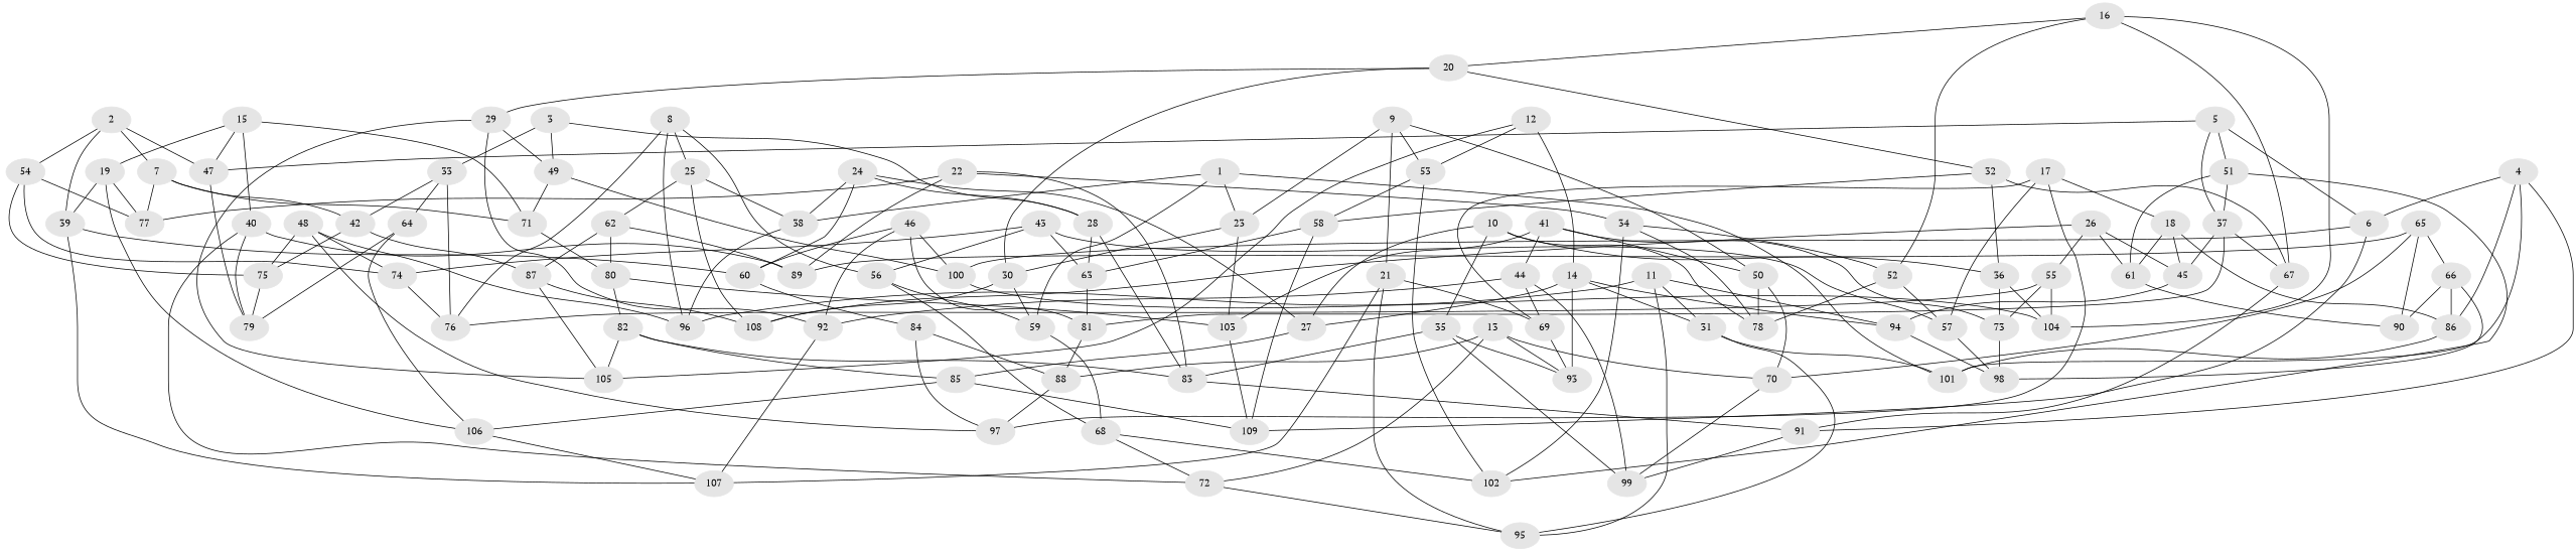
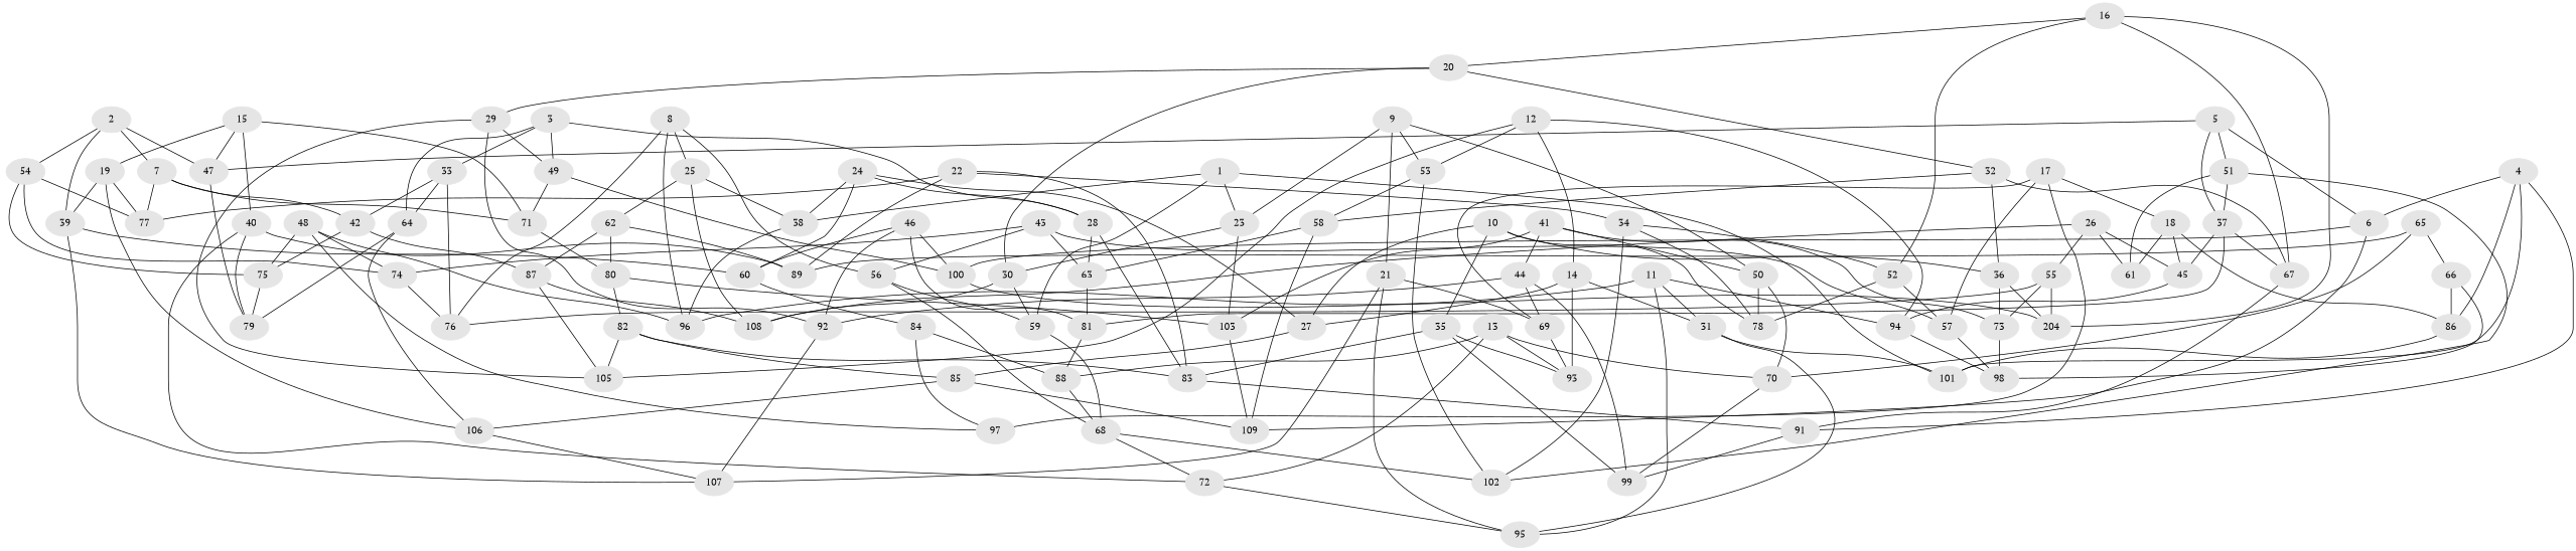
  graph {
    fontname="PT Serif"
    node [color=gray90 fontname="PT Serif" style=filled]
    edge [fontname="PT Serif"]
    1
    23
    38
    59
    101
    30
    103
    96
    68
    2
    7
    39
    47
    54
    42
    71
    77
    107
    60
    79
    75
    74
    3
    28
    33
    49
    64
    83
    63
    76
    100
    106
    4
    6
    86
    91
    109
    99
    5
    37
    51
    67
    45
    81
    61
    102
-   104
+   104 [label=204]
    87
    80
    8
    25
    56
    62
    108
    9
    21
    50
    53
    95
    69
    78
    70
    58
    10
    27
    35
    36
    85
    93
    73
    11
    31
    94
    98
    12
    14
    105
    13
    72
    88
    97
    15
    19
    40
    89
    16
    20
    52
    29
    32
    57
    17
    18
-   90
    92
    22
    34
    24
    84
    26
    55
    41
    44
    43
    46
    48
    82
    65
    66
    1 -- 23
    1 -- 38
    1 -- 59
    1 -- 101
    23 -- 30
    23 -- 103
    38 -- 96
    59 -- 68
    30 -- 59
    30 -- 108
    103 -- 109
    68 -- 102
    68 -- 72
    2 -- 7
    2 -- 39
    2 -- 47
    2 -- 54
    7 -- 42
    7 -- 71
    7 -- 77
    39 -- 107
    39 -- 60
    47 -- 79
    54 -- 77
    54 -- 75
    54 -- 74
    42 -- 75
    42 -- 87
    71 -- 80
    60 -- 84
    75 -- 79
    74 -- 76
    3 -- 28
    3 -- 33
    3 -- 49
+   3 -- 64
    28 -- 83
    28 -- 63
    33 -- 42
    33 -- 64
    33 -- 76
    49 -- 71
    49 -- 100
    64 -- 79
    64 -- 106
    83 -- 91
    63 -- 81
    100 -- 104
    106 -- 107
    4 -- 101
    4 -- 6
    4 -- 86
    4 -- 91
    6 -- 100
    6 -- 109
    86 -- 101
    91 -- 99
    5 -- 47
    5 -- 6
    5 -- 37
    5 -- 51
    37 -- 67
    37 -- 45
    37 -- 81
    51 -- 37
    51 -- 61
    51 -- 102
    67 -- 91
    45 -- 94
    81 -- 88
-   61 -- 90
    87 -- 108
    87 -- 105
    80 -- 103
    80 -- 82
    8 -- 96
    8 -- 76
    8 -- 25
    8 -- 56
    25 -- 38
    25 -- 62
    25 -- 108
    56 -- 59
    56 -- 68
    62 -- 87
    62 -- 80
    62 -- 89
    9 -- 23
    9 -- 21
    9 -- 50
    9 -- 53
    21 -- 107
    21 -- 95
    21 -- 69
    50 -- 78
    50 -- 70
    53 -- 102
    53 -- 58
    69 -- 93
    70 -- 99
    58 -- 63
    58 -- 109
    10 -- 78
    10 -- 27
    10 -- 35
    10 -- 36
    27 -- 85
    35 -- 83
    35 -- 99
    35 -- 93
    36 -- 104
    36 -- 73
    85 -- 106
    85 -- 109
    73 -- 98
    11 -- 96
    11 -- 95
    11 -- 31
    11 -- 94
    31 -- 101
    31 -- 95
    94 -- 98
    12 -- 53
-   14 -- 94
+   12 -- 94
    12 -- 14
    12 -- 105
    14 -- 27
    14 -- 93
    14 -- 31
    13 -- 70
    13 -- 93
    13 -- 72
    13 -- 88
    72 -- 95
-   88 -- 97
+   88 -- 68
    15 -- 47
    15 -- 71
    15 -- 19
    15 -- 40
    19 -- 39
    19 -- 77
    19 -- 106
    40 -- 79
    40 -- 72
    40 -- 89
    16 -- 67
    16 -- 104
    16 -- 20
    16 -- 52
    20 -- 30
    20 -- 29
    20 -- 32
    52 -- 78
    52 -- 57
    29 -- 49
    29 -- 105
    29 -- 92
    32 -- 67
    32 -- 58
    32 -- 36
    57 -- 98
    17 -- 69
    17 -- 97
    17 -- 57
    17 -- 18
    18 -- 86
    18 -- 45
    18 -- 61
    92 -- 107
    22 -- 77
    22 -- 83
    22 -- 89
    22 -- 34
    34 -- 102
    34 -- 78
    34 -- 52
    24 -- 38
    24 -- 60
    24 -- 28
    24 -- 27
    84 -- 88
    84 -- 97
    26 -- 45
    26 -- 61
    26 -- 108
    26 -- 55
    55 -- 76
    55 -- 104
    55 -- 73
    41 -- 103
    41 -- 50
    41 -- 73
    41 -- 44
    44 -- 99
    44 -- 69
    44 -- 92
    43 -- 74
    43 -- 63
    43 -- 56
    43 -- 57
    46 -- 60
    46 -- 100
    46 -- 81
    46 -- 92
    48 -- 96
    48 -- 75
    48 -- 74
    48 -- 97
    82 -- 83
    82 -- 85
    82 -- 105
    65 -- 70
    65 -- 89
-   65 -- 90
    65 -- 66
    66 -- 86
    66 -- 98
-   66 -- 90
  }
